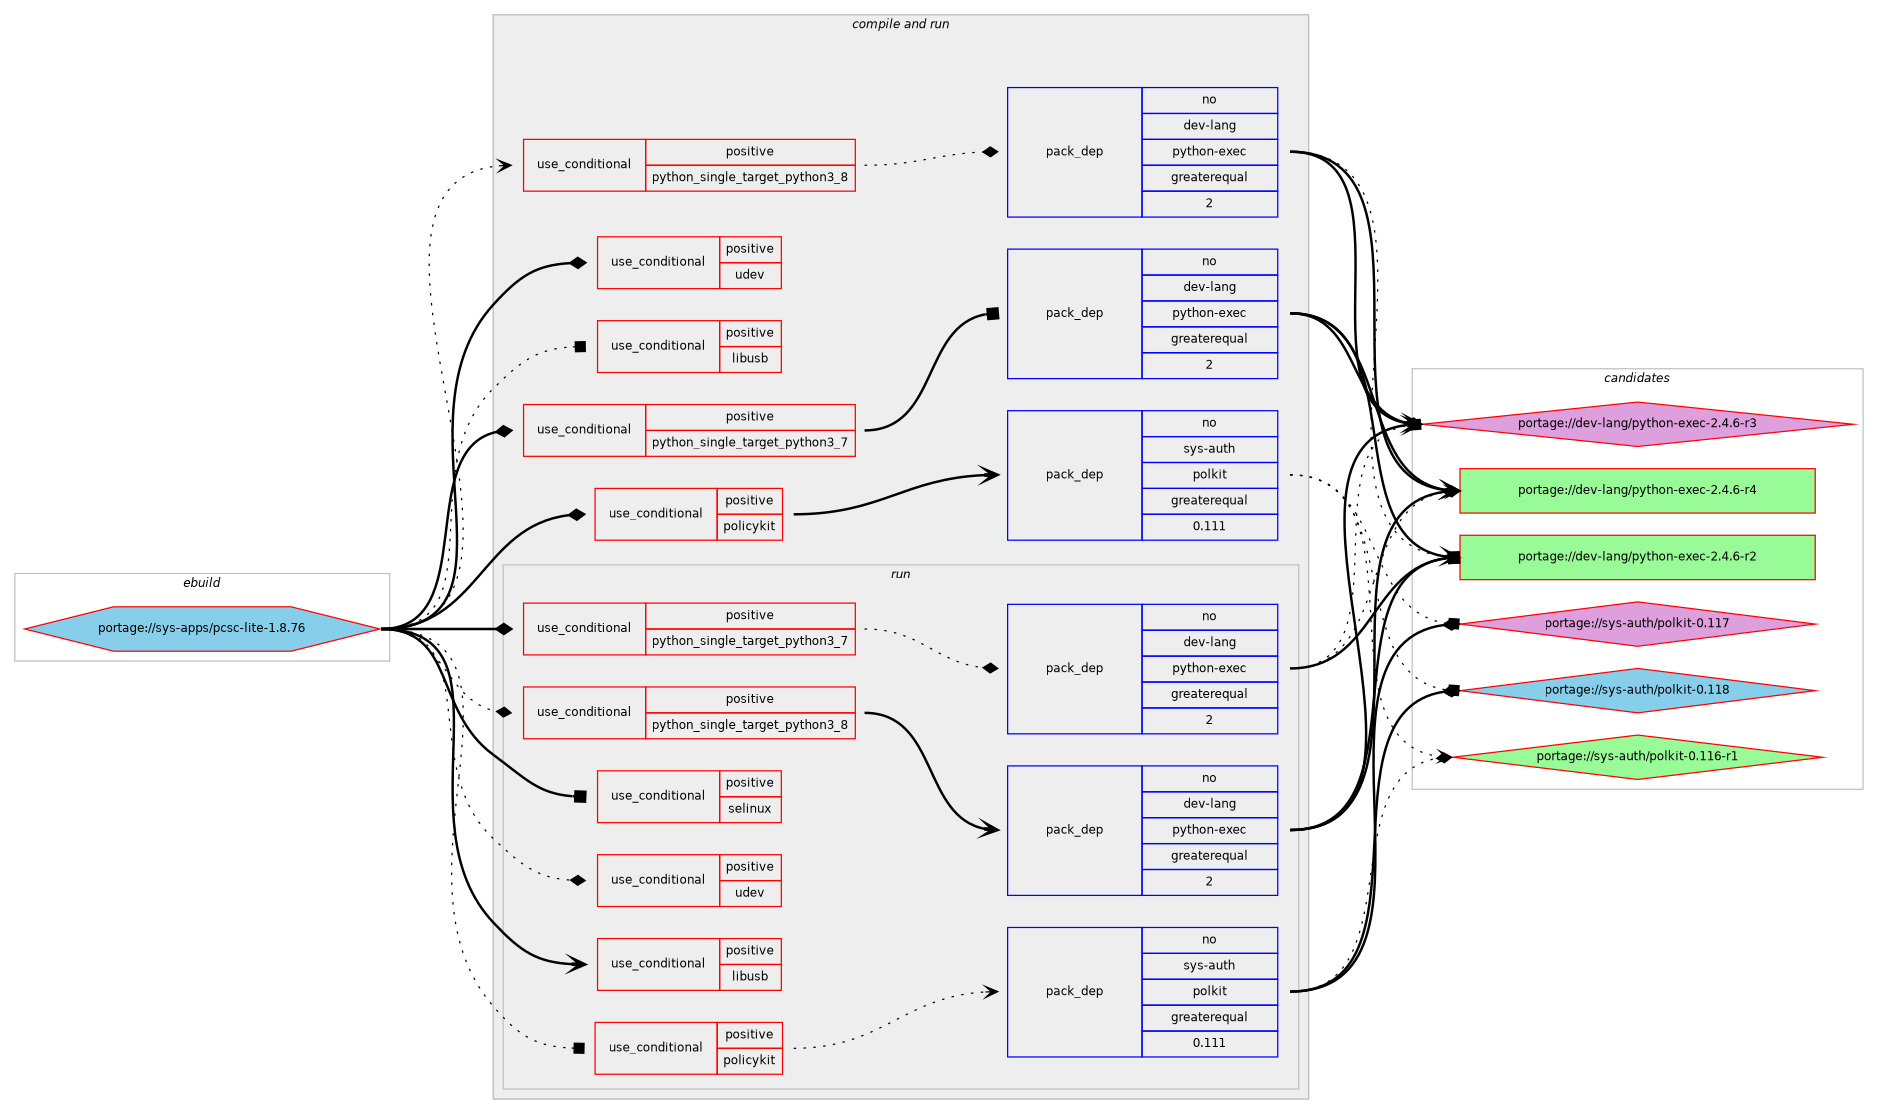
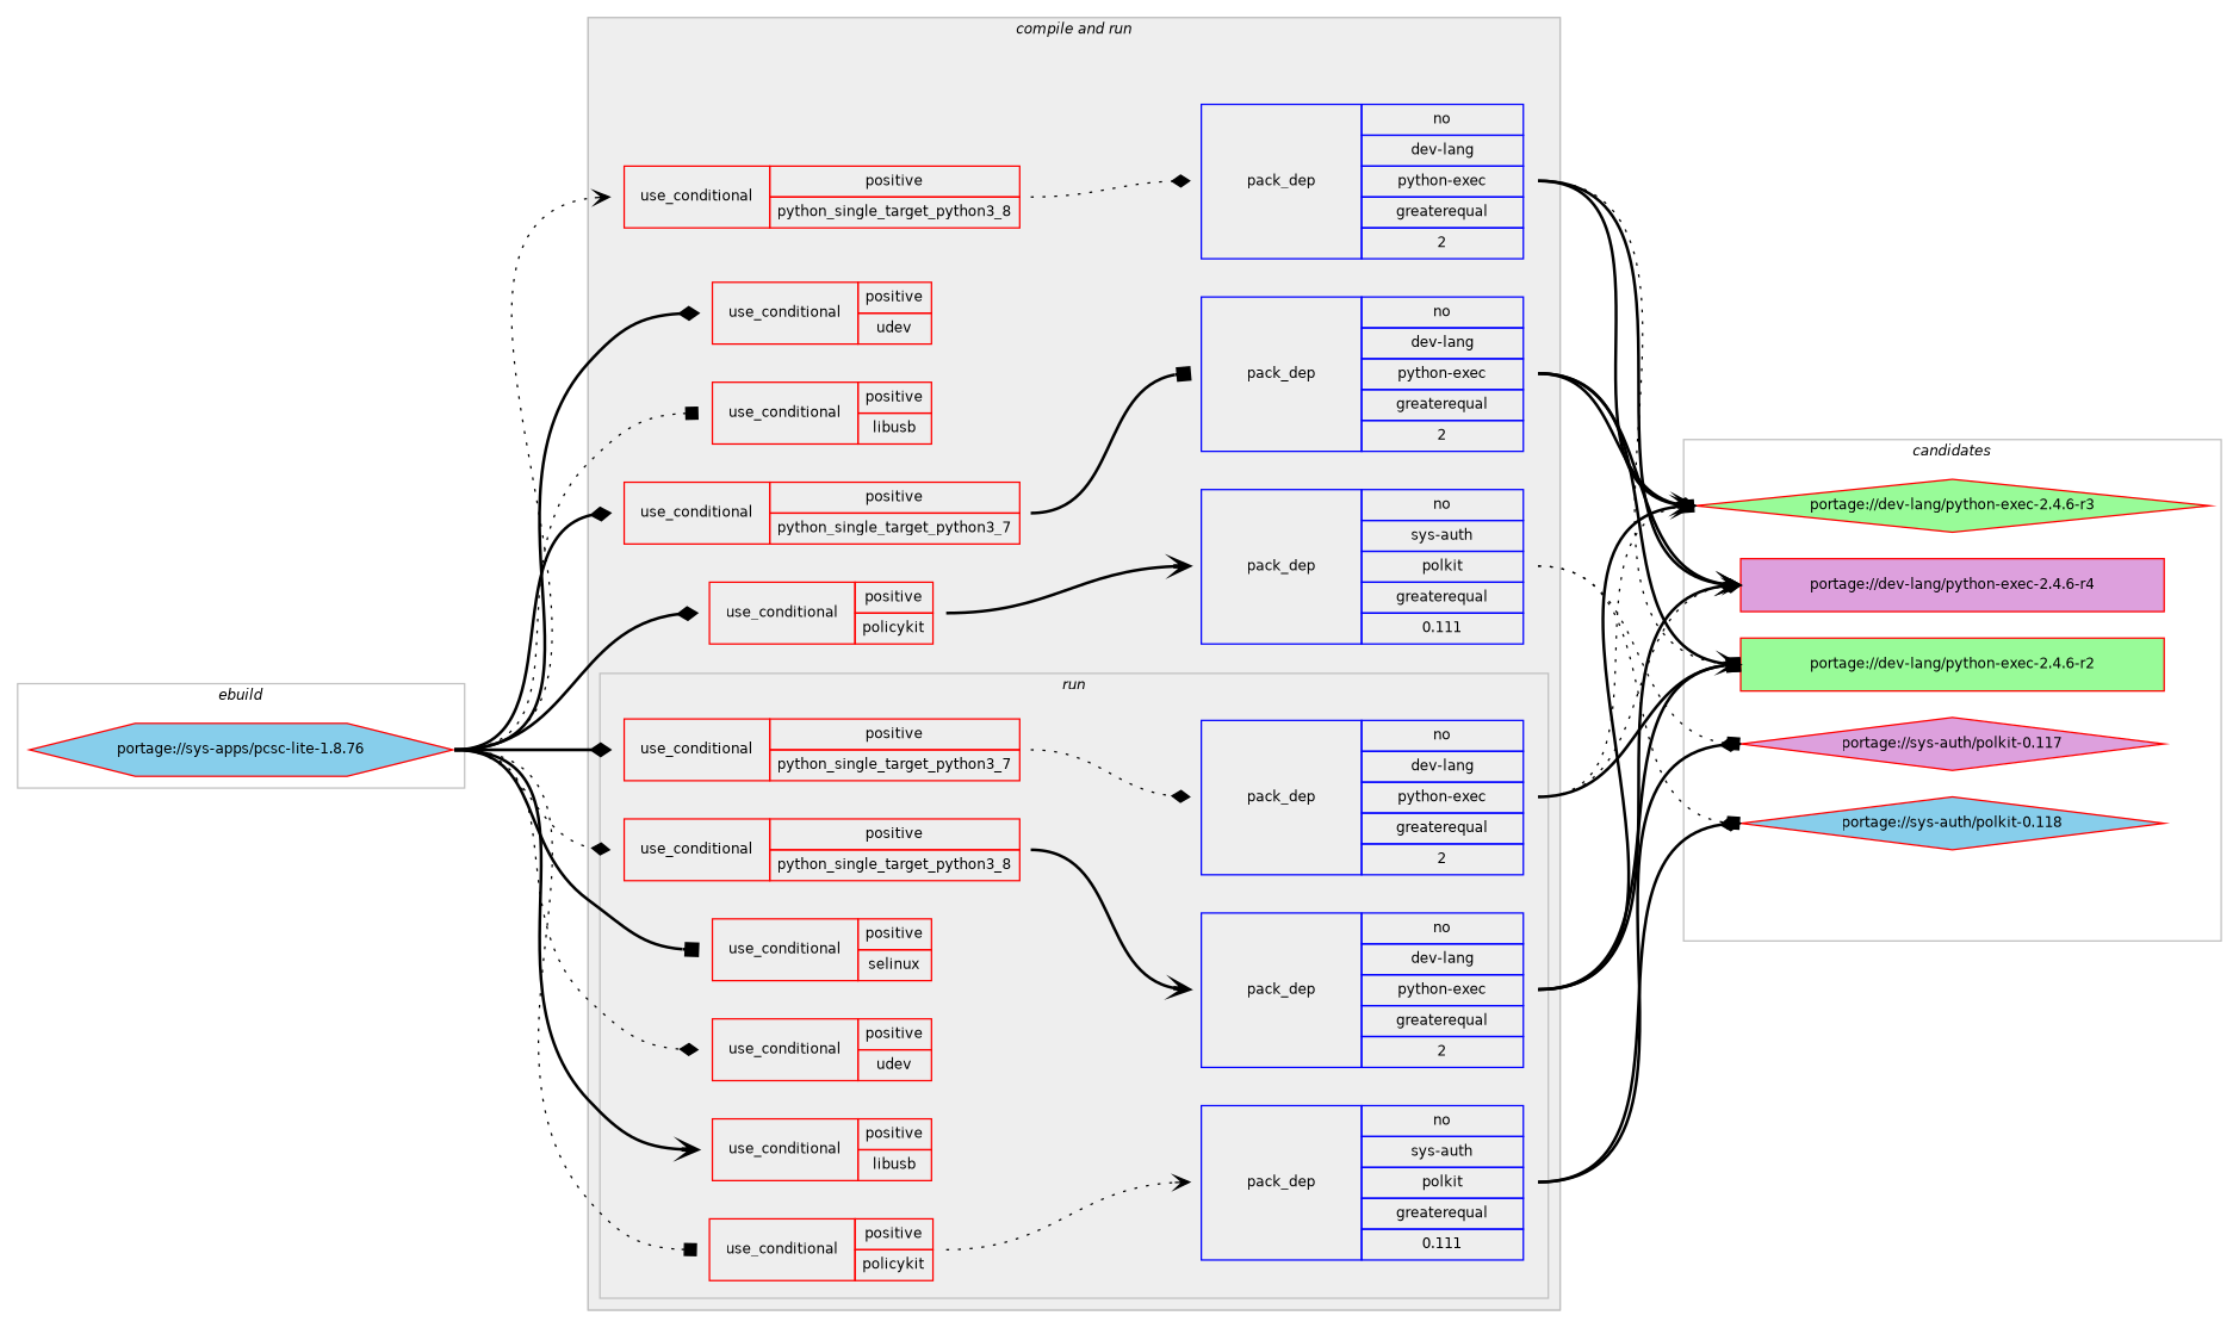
  digraph {
    compound=true
    concentrate=true
    fontname=Helvetica
    fontsize=10
    newrank=true
    rankdir=LR
    ranksep=1.5
    node [color=red fontname=Helvetica fontsize=10 shape=none]
    edge [arrowhead=diamond headport=w style=bold tailport=e weight=100]
    n1 [fillcolor=skyblue label="portage://sys-apps/pcsc-lite-1.8.76" shape=hexagon style=filled width=4]
    n2 [label=<<TABLE BORDER="0" CELLBORDER="1" CELLSPACING="0" CELLPADDING="4"><TR><TD ROWSPAN="3" CELLPADDING="10">use_conditional</TD></TR><TR><TD>positive</TD></TR><TR><TD>libusb</TD></TR></TABLE>>]
    n3 [color=blue label=<<TABLE BORDER="0" CELLBORDER="1" CELLSPACING="0" CELLPADDING="4" WIDTH="220"><TR><TD ROWSPAN="6" CELLPADDING="30">pack_dep</TD></TR><TR><TD WIDTH="110">no</TD></TR><TR><TD>sys-auth</TD></TR><TR><TD>polkit</TD></TR><TR><TD>greaterequal</TD></TR><TR><TD>0.111</TD></TR></TABLE>>]
    n4 [label=<<TABLE BORDER="0" CELLBORDER="1" CELLSPACING="0" CELLPADDING="4"><TR><TD ROWSPAN="3" CELLPADDING="10">use_conditional</TD></TR><TR><TD>positive</TD></TR><TR><TD>policykit</TD></TR></TABLE>>]
    n5 [color=blue label=<<TABLE BORDER="0" CELLBORDER="1" CELLSPACING="0" CELLPADDING="4" WIDTH="220"><TR><TD ROWSPAN="6" CELLPADDING="30">pack_dep</TD></TR><TR><TD WIDTH="110">no</TD></TR><TR><TD>dev-lang</TD></TR><TR><TD>python-exec</TD></TR><TR><TD>greaterequal</TD></TR><TR><TD>2</TD></TR></TABLE>>]
    n6 [label=<<TABLE BORDER="0" CELLBORDER="1" CELLSPACING="0" CELLPADDING="4"><TR><TD ROWSPAN="3" CELLPADDING="10">use_conditional</TD></TR><TR><TD>positive</TD></TR><TR><TD>python_single_target_python3_7</TD></TR></TABLE>>]
    n7 [color=blue label=<<TABLE BORDER="0" CELLBORDER="1" CELLSPACING="0" CELLPADDING="4" WIDTH="220"><TR><TD ROWSPAN="6" CELLPADDING="30">pack_dep</TD></TR><TR><TD WIDTH="110">no</TD></TR><TR><TD>dev-lang</TD></TR><TR><TD>python-exec</TD></TR><TR><TD>greaterequal</TD></TR><TR><TD>2</TD></TR></TABLE>>]
    n8 [label=<<TABLE BORDER="0" CELLBORDER="1" CELLSPACING="0" CELLPADDING="4"><TR><TD ROWSPAN="3" CELLPADDING="10">use_conditional</TD></TR><TR><TD>positive</TD></TR><TR><TD>python_single_target_python3_8</TD></TR></TABLE>>]
    n9 [label=<<TABLE BORDER="0" CELLBORDER="1" CELLSPACING="0" CELLPADDING="4"><TR><TD ROWSPAN="3" CELLPADDING="10">use_conditional</TD></TR><TR><TD>positive</TD></TR><TR><TD>udev</TD></TR></TABLE>>]
    n10 [label=<<TABLE BORDER="0" CELLBORDER="1" CELLSPACING="0" CELLPADDING="4"><TR><TD ROWSPAN="3" CELLPADDING="10">use_conditional</TD></TR><TR><TD>positive</TD></TR><TR><TD>libusb</TD></TR></TABLE>>]
    n11 [color=blue label=<<TABLE BORDER="0" CELLBORDER="1" CELLSPACING="0" CELLPADDING="4" WIDTH="220"><TR><TD ROWSPAN="6" CELLPADDING="30">pack_dep</TD></TR><TR><TD WIDTH="110">no</TD></TR><TR><TD>sys-auth</TD></TR><TR><TD>polkit</TD></TR><TR><TD>greaterequal</TD></TR><TR><TD>0.111</TD></TR></TABLE>>]
    n12 [label=<<TABLE BORDER="0" CELLBORDER="1" CELLSPACING="0" CELLPADDING="4"><TR><TD ROWSPAN="3" CELLPADDING="10">use_conditional</TD></TR><TR><TD>positive</TD></TR><TR><TD>policykit</TD></TR></TABLE>>]
    n13 [color=blue label=<<TABLE BORDER="0" CELLBORDER="1" CELLSPACING="0" CELLPADDING="4" WIDTH="220"><TR><TD ROWSPAN="6" CELLPADDING="30">pack_dep</TD></TR><TR><TD WIDTH="110">no</TD></TR><TR><TD>dev-lang</TD></TR><TR><TD>python-exec</TD></TR><TR><TD>greaterequal</TD></TR><TR><TD>2</TD></TR></TABLE>>]
    n14 [label=<<TABLE BORDER="0" CELLBORDER="1" CELLSPACING="0" CELLPADDING="4"><TR><TD ROWSPAN="3" CELLPADDING="10">use_conditional</TD></TR><TR><TD>positive</TD></TR><TR><TD>python_single_target_python3_7</TD></TR></TABLE>>]
    n15 [color=blue label=<<TABLE BORDER="0" CELLBORDER="1" CELLSPACING="0" CELLPADDING="4" WIDTH="220"><TR><TD ROWSPAN="6" CELLPADDING="30">pack_dep</TD></TR><TR><TD WIDTH="110">no</TD></TR><TR><TD>dev-lang</TD></TR><TR><TD>python-exec</TD></TR><TR><TD>greaterequal</TD></TR><TR><TD>2</TD></TR></TABLE>>]
    n16 [label=<<TABLE BORDER="0" CELLBORDER="1" CELLSPACING="0" CELLPADDING="4"><TR><TD ROWSPAN="3" CELLPADDING="10">use_conditional</TD></TR><TR><TD>positive</TD></TR><TR><TD>python_single_target_python3_8</TD></TR></TABLE>>]
    n17 [label=<<TABLE BORDER="0" CELLBORDER="1" CELLSPACING="0" CELLPADDING="4"><TR><TD ROWSPAN="3" CELLPADDING="10">use_conditional</TD></TR><TR><TD>positive</TD></TR><TR><TD>selinux</TD></TR></TABLE>>]
    n18 [label=<<TABLE BORDER="0" CELLBORDER="1" CELLSPACING="0" CELLPADDING="4"><TR><TD ROWSPAN="3" CELLPADDING="10">use_conditional</TD></TR><TR><TD>positive</TD></TR><TR><TD>udev</TD></TR></TABLE>>]
-   n19 [fillcolor=palegreen label="portage://sys-auth/polkit-0.116-r1" shape=diamond style=filled width=4]
    n20 [fillcolor=plum label="portage://sys-auth/polkit-0.117" shape=diamond style=filled width=4]
    n21 [fillcolor=skyblue label="portage://sys-auth/polkit-0.118" shape=diamond style=filled width=4]
    n22 [fillcolor=palegreen label="portage://dev-lang/python-exec-2.4.6-r2" shape=box style=filled width=4]
-   n23 [fillcolor=plum label="portage://dev-lang/python-exec-2.4.6-r3" shape=diamond style=filled width=4]
-   n24 [fillcolor=palegreen label="portage://dev-lang/python-exec-2.4.6-r4" shape=box style=filled width=4]
+   n23 [fillcolor=palegreen label="portage://dev-lang/python-exec-2.4.6-r3" shape=diamond style=filled width=4]
+   n24 [fillcolor=plum label="portage://dev-lang/python-exec-2.4.6-r4" shape=box style=filled width=4]
    subgraph cluster_1 {
      color=gray
      label=<<i>ebuild</i>>
      rank=same
      n1
    }
    subgraph cluster_2 {
      color=gray
      label=<<i>dependencies</i>>
      subgraph cluster_3 {
        color=gray
        fillcolor="#eeeeee"
        label=<<i>compile</i>>
        style=filled
        subgraph sub_4 {
          color=gray
          fillcolor="#eeeeee"
          label=<<i>compile</i>>
          style=filled
          n2
        }
        subgraph sub_5 {
          color=gray
          fillcolor="#eeeeee"
          label=<<i>compile</i>>
          style=filled
          n4
          subgraph sub_6 {
            color=gray
            fillcolor="#eeeeee"
            label=<<i>compile</i>>
            style=filled
            n3
          }
        }
        subgraph sub_7 {
          color=gray
          fillcolor="#eeeeee"
          label=<<i>compile</i>>
          style=filled
          n6
          subgraph sub_8 {
            color=gray
            fillcolor="#eeeeee"
            label=<<i>compile</i>>
            style=filled
            n5
          }
        }
        subgraph sub_9 {
          color=gray
          fillcolor="#eeeeee"
          label=<<i>compile</i>>
          style=filled
          n8
          subgraph sub_10 {
            color=gray
            fillcolor="#eeeeee"
            label=<<i>compile</i>>
            style=filled
            n7
          }
        }
        subgraph sub_11 {
          color=gray
          fillcolor="#eeeeee"
          label=<<i>compile</i>>
          style=filled
          n9
        }
      }
      subgraph cluster_12 {
        color=gray
        fillcolor="#eeeeee"
        label=<<i>compile and run</i>>
        style=filled
      }
      subgraph cluster_13 {
        color=gray
        fillcolor="#eeeeee"
        label=<<i>run</i>>
        style=filled
        subgraph sub_14 {
          color=gray
          fillcolor="#eeeeee"
          label=<<i>run</i>>
          style=filled
          n10
        }
        subgraph sub_15 {
          color=gray
          fillcolor="#eeeeee"
          label=<<i>run</i>>
          style=filled
          n12
          subgraph sub_16 {
            color=gray
            fillcolor="#eeeeee"
            label=<<i>run</i>>
            style=filled
            n11
          }
        }
        subgraph sub_17 {
          color=gray
          fillcolor="#eeeeee"
          label=<<i>run</i>>
          style=filled
          n14
          subgraph sub_18 {
            color=gray
            fillcolor="#eeeeee"
            label=<<i>run</i>>
            style=filled
            n13
          }
        }
        subgraph sub_19 {
          color=gray
          fillcolor="#eeeeee"
          label=<<i>run</i>>
          style=filled
          n16
          subgraph sub_20 {
            color=gray
            fillcolor="#eeeeee"
            label=<<i>run</i>>
            style=filled
            n15
          }
        }
        subgraph sub_21 {
          color=gray
          fillcolor="#eeeeee"
          label=<<i>run</i>>
          style=filled
          n17
        }
        subgraph sub_22 {
          color=gray
          fillcolor="#eeeeee"
          label=<<i>run</i>>
          style=filled
          n18
        }
      }
    }
    subgraph cluster_23 {
      color=gray
      label=<<i>candidates</i>>
      rank=same
      subgraph sub_24 {
        color=black
        label=<<i>candidates</i>>
        nodesep=1
        rank=same
-       n19
        n20
        n21
      }
      subgraph sub_25 {
        color=black
        label=<<i>candidates</i>>
        nodesep=1
        rank=same
        n22
        n23
        n24
      }
      subgraph sub_26 {
        color=black
        label=<<i>candidates</i>>
        nodesep=1
        rank=same
        n22
        n23
        n24
      }
      subgraph sub_27 {
        color=black
        label=<<i>candidates</i>>
        nodesep=1
        rank=same
-       n19
        n20
        n21
      }
      subgraph sub_28 {
        color=black
        label=<<i>candidates</i>>
        nodesep=1
        rank=same
        n22
        n23
        n24
      }
      subgraph sub_29 {
        color=black
        label=<<i>candidates</i>>
        nodesep=1
        rank=same
        n22
        n23
        n24
      }
    }
    n1 -> n2 [arrowhead=box style=dotted weight=20]
    n1 -> n4 [weight=20]
    n1 -> n6 [weight=20]
    n1 -> n8 [arrowhead=vee style=dotted weight=20]
    n1 -> n9 [weight=20]
    n1 -> n10 [arrowhead=vee weight=20]
    n1 -> n12 [arrowhead=box style=dotted weight=20]
    n1 -> n14 [weight=20]
    n1 -> n16 [style=dotted weight=20]
    n1 -> n17 [arrowhead=box weight=20]
    n1 -> n18 [style=dotted weight=20]
-   n3 -> n19 [arrowhead=vee style=dotted]
    n3 -> n20 [arrowhead=box style=dotted]
    n3 -> n21 [arrowhead=box style=dotted]
    n4 -> n3 [arrowhead=vee weight=20]
    n5 -> n22 [arrowhead=vee]
    n5 -> n23
    n5 -> n24 [arrowhead=vee]
    n6 -> n5 [arrowhead=box weight=20]
    n7 -> n22 [arrowhead=box style=dotted]
    n7 -> n23 [arrowhead=vee]
    n7 -> n24 [arrowhead=vee]
    n8 -> n7 [style=dotted weight=20]
-   n11 -> n19 [style=dotted]
    n11 -> n20
    n11 -> n21
    n12 -> n11 [arrowhead=vee style=dotted weight=20]
    n13 -> n22 [arrowhead=box]
    n13 -> n23 [arrowhead=box style=dotted]
    n13 -> n24 [arrowhead=vee style=dotted]
    n14 -> n13 [style=dotted weight=20]
    n15 -> n22 [arrowhead=box]
    n15 -> n23 [arrowhead=vee]
    n15 -> n24
    n16 -> n15 [arrowhead=vee weight=20]
  }
